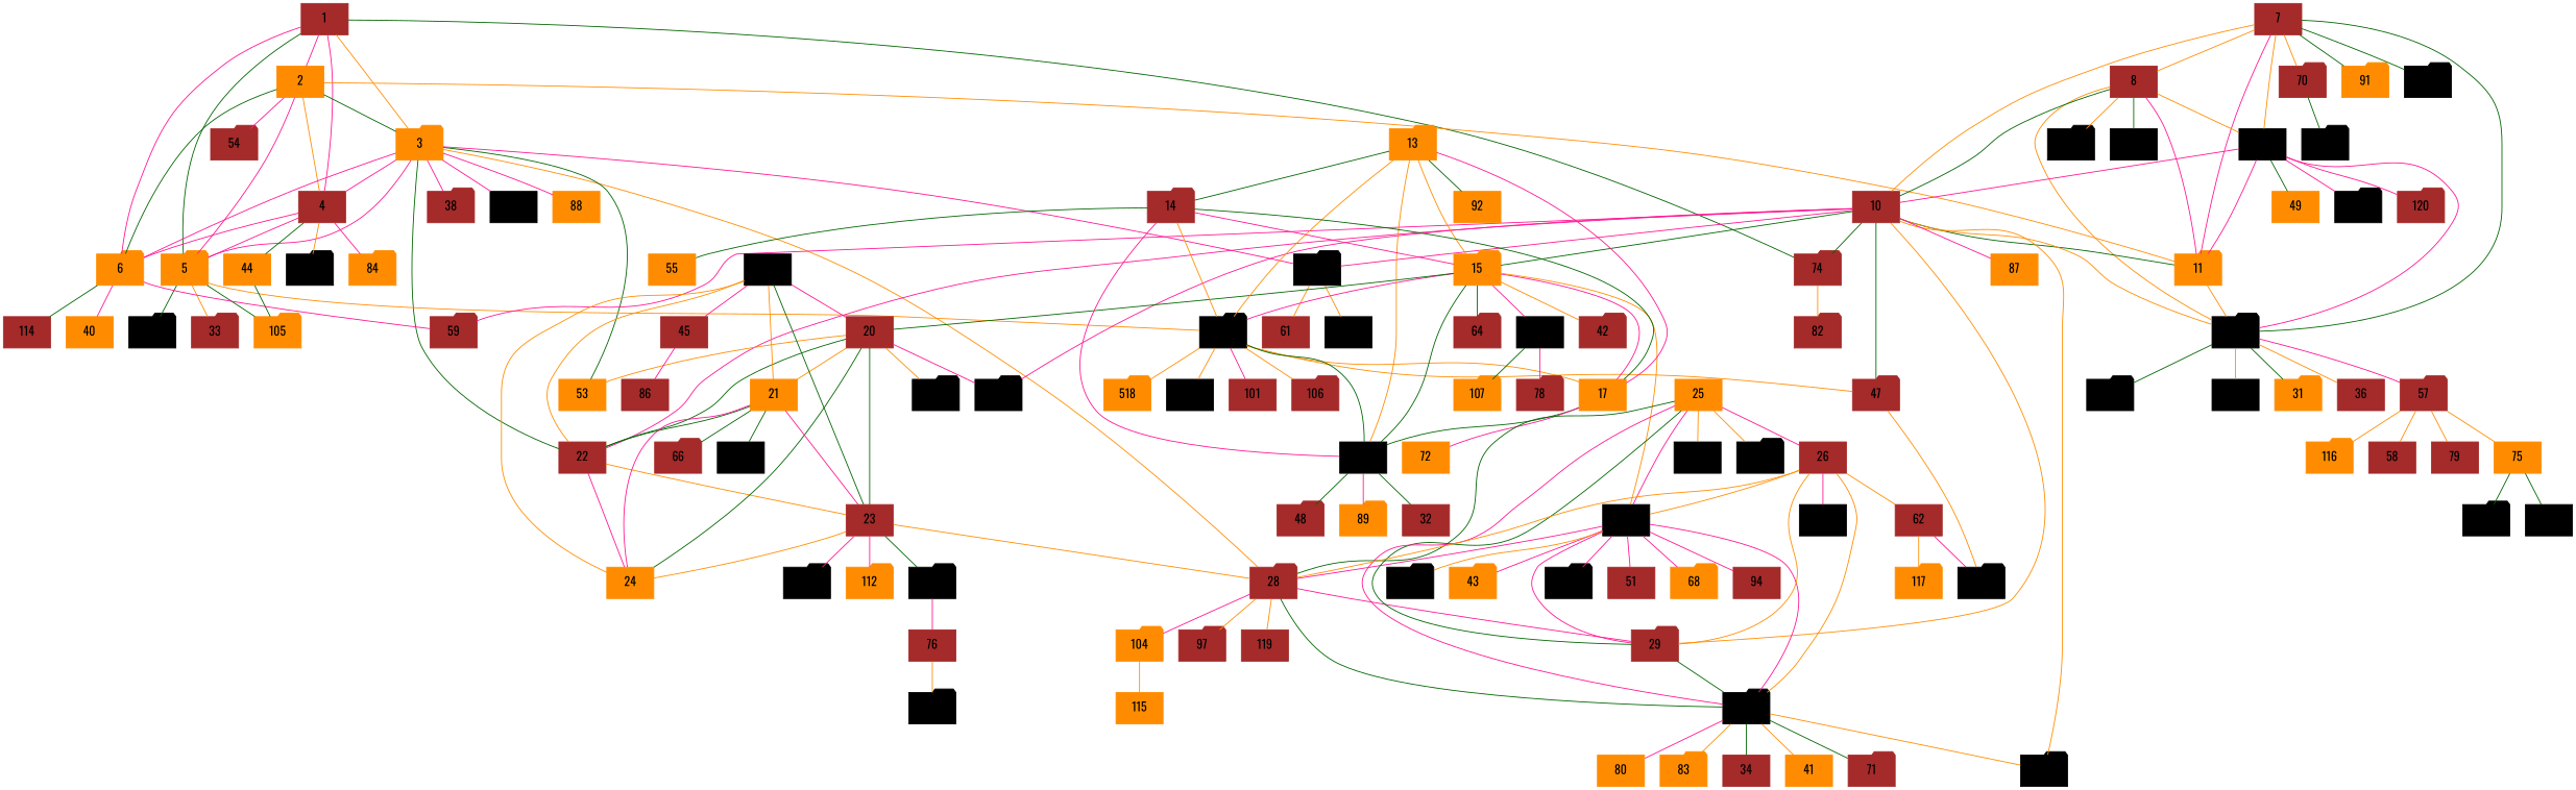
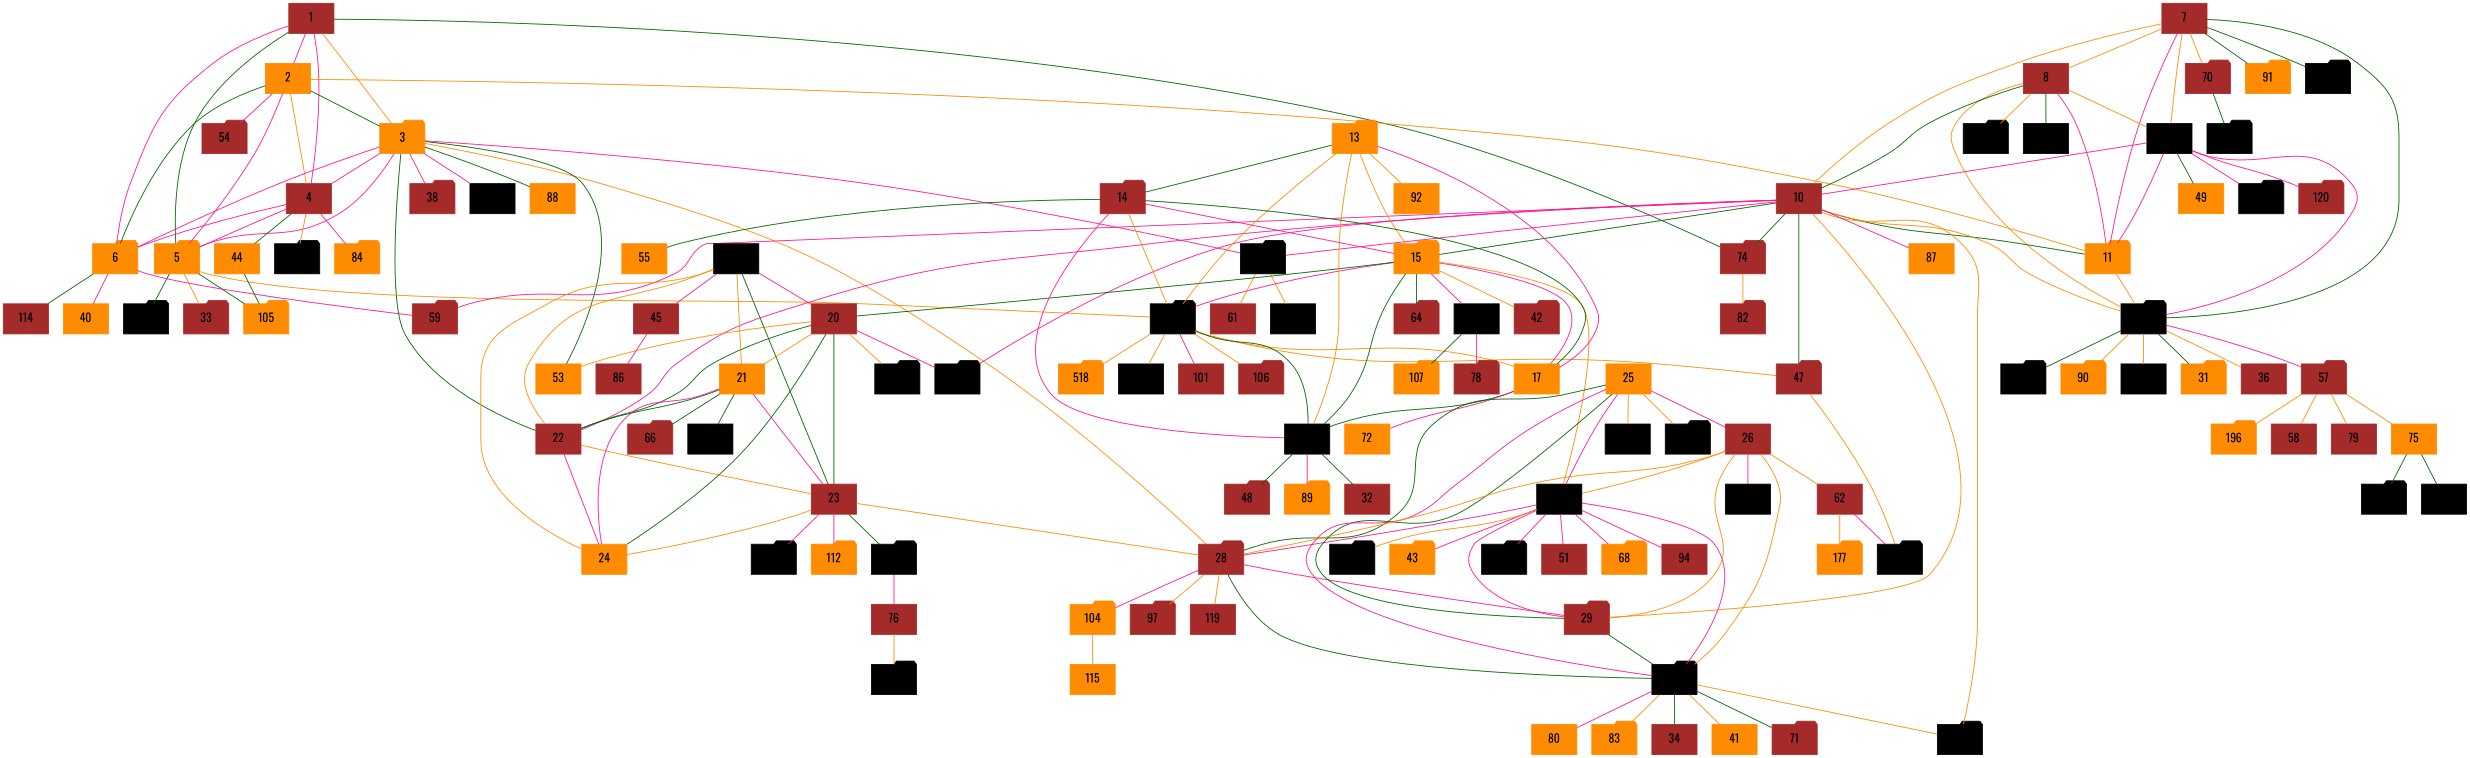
  graph {
    fontname=Oswald
    node [color=brown fontname=Oswald shape=folder style=filled]
    edge [color=deeppink fontname=Oswald]
    1 [shape=box]
    2 [color=darkorange shape=box]
    3 [color=darkorange]
    4 [shape=box]
    5 [color=darkorange]
    6 [color=darkorange]
    74
    11 [color=darkorange]
    54
    22 [shape=box]
    28
    37 [color=black]
    38
    65 [color=black shape=box]
    88 [color=darkorange shape=box]
    53 [color=darkorange shape=box]
    44 [color=darkorange shape=box]
    60 [color=black]
    84 [color=darkorange]
    16 [color=black]
    33
    99 [color=black]
    105 [color=darkorange]
    40 [color=darkorange shape=box]
    59
    114 [shape=box]
    82
    12 [color=black]
    23 [shape=box]
    24 [color=darkorange shape=box]
    29
    30 [color=black]
    97
    104 [color=darkorange]
    119 [shape=box]
    31 [color=darkorange]
    61 [shape=box]
    73 [color=black shape=box]
    47
    17 [color=darkorange shape=box]
    18 [color=black shape=box]
    63 [color=black shape=box]
    101 [shape=box]
    106
    n45 [color=darkorange label=518]
    7 [shape=box]
    8 [shape=box]
    9 [color=black shape=box]
    10 [shape=box]
    70
    91 [color=darkorange]
    109 [color=black]
    96 [color=black]
    108 [color=black shape=box]
    49 [color=darkorange shape=box]
    111 [color=black]
    120
    15 [color=darkorange]
    35 [color=black]
    39 [color=black]
    87 [color=darkorange shape=box]
    36 [shape=box]
    57
    69 [color=black]
+   90 [color=darkorange]
    100 [color=black shape=box]
    95 [color=black]
    20 [shape=box]
    27 [color=black shape=box]
    42
    64
    67 [color=black shape=box]
    113 [color=black]
    58 [shape=box]
    75 [color=darkorange shape=box]
    79 [shape=box]
-   116 [color=darkorange]
+   116 [color=darkorange label=196]
    13 [color=darkorange]
    14
    92 [color=darkorange shape=box]
    55 [color=darkorange shape=box]
    72 [color=darkorange shape=box]
    32 [shape=box]
    48
    89 [color=darkorange]
    21 [color=darkorange shape=box]
    93 [color=black]
    43 [color=darkorange]
    46 [color=black]
    51 [shape=box]
    68 [color=darkorange]
    94 [shape=box]
    103 [color=black]
    78
    107 [color=darkorange]
    19 [color=black shape=box]
    45 [shape=box]
    66
    102 [color=black shape=box]
    50 [color=black]
    110 [color=black]
    112 [color=darkorange]
    86 [shape=box]
    76 [shape=box]
    25 [color=darkorange shape=box]
    26 [shape=box]
    56 [color=black shape=box]
    98 [color=black]
    52 [color=black shape=box]
    62 [shape=box]
    34 [shape=box]
    41 [color=darkorange shape=box]
    71
    80 [color=darkorange shape=box]
    83 [color=darkorange]
-   117 [color=darkorange]
+   117 [color=darkorange label=177]
    115 [color=darkorange shape=box]
    77 [color=black]
    81 [color=black shape=box]
    85 [color=black]
    1 -- 2
    1 -- 3 [color=darkorange]
    1 -- 4
    1 -- 5 [color=darkgreen]
    1 -- 6
    1 -- 74 [color=darkgreen]
    2 -- 3 [color=darkgreen]
    2 -- 4 [color=darkorange]
    2 -- 5
    2 -- 6 [color=darkgreen]
    2 -- 11 [color=darkorange]
    2 -- 54
    3 -- 4
    3 -- 5
    3 -- 6
    3 -- 22 [color=darkgreen]
    3 -- 28 [color=darkorange]
    3 -- 37
    3 -- 38
    3 -- 65
-   3 -- 88
+   3 -- 88 [color=darkgreen]
    3 -- 53 [color=darkgreen]
    4 -- 5
    4 -- 6
    4 -- 44 [color=darkgreen]
    4 -- 60 [color=darkorange]
    4 -- 84
    5 -- 16 [color=darkorange]
    5 -- 33 [color=darkorange]
    5 -- 99 [color=darkgreen]
    5 -- 105 [color=darkgreen]
    6 -- 40
    6 -- 59
    6 -- 114 [color=darkgreen]
    74 -- 82 [color=darkorange]
    11 -- 12 [color=darkorange]
    22 -- 23 [color=darkorange]
    22 -- 24
    28 -- 29
    28 -- 30 [color=darkgreen]
    28 -- 97 [color=darkorange]
    28 -- 104
    28 -- 119 [color=darkorange]
    37 -- 61 [color=darkorange]
    37 -- 73 [color=darkorange]
    44 -- 105 [color=darkgreen]
    16 -- 47 [color=darkorange]
    16 -- 17 [color=darkorange]
    16 -- 18 [color=darkgreen]
    16 -- 63 [color=darkorange]
    16 -- 101
    16 -- 106 [color=darkorange]
    16 -- n45 [color=darkorange]
    12 -- 31 [color=darkgreen]
    12 -- 36 [color=darkorange]
    12 -- 57
    12 -- 69 [color=darkgreen]
+   12 -- 90 [color=darkorange]
    12 -- 100 [color=darkorange]
    23 -- 28 [color=darkorange]
    23 -- 24 [color=darkorange]
    23 -- 50 [color=darkgreen]
    23 -- 110
    23 -- 112
    29 -- 30 [color=darkgreen]
    30 -- 35 [color=darkorange]
    30 -- 34 [color=darkgreen]
    30 -- 41 [color=darkorange]
    30 -- 71 [color=darkgreen]
    30 -- 80
    30 -- 83 [color=darkorange]
    104 -- 115 [color=darkorange]
    47 -- 113 [color=darkorange]
    17 -- 18 [color=darkgreen]
    17 -- 72
    18 -- 32 [color=darkgreen]
    18 -- 48 [color=darkgreen]
    18 -- 89
    7 -- 11
    7 -- 12 [color=darkgreen]
    7 -- 8 [color=darkorange]
    7 -- 9 [color=darkorange]
    7 -- 10 [color=darkorange]
    7 -- 70 [color=darkorange]
    7 -- 91 [color=darkgreen]
    7 -- 109 [color=darkgreen]
    8 -- 11
    8 -- 12 [color=darkorange]
    8 -- 9 [color=darkorange]
    8 -- 10 [color=darkgreen]
    8 -- 96 [color=darkorange]
    8 -- 108 [color=darkgreen]
    9 -- 11
    9 -- 12
    9 -- 10
    9 -- 49 [color=darkgreen]
    9 -- 111
    9 -- 120
    10 -- 74 [color=darkgreen]
    10 -- 11 [color=darkgreen]
    10 -- 22
    10 -- 37
    10 -- 59
    10 -- 12 [color=darkorange]
    10 -- 29 [color=darkorange]
    10 -- 47 [color=darkgreen]
    10 -- 15 [color=darkgreen]
    10 -- 35 [color=darkorange]
    10 -- 39
    10 -- 87
    70 -- 95 [color=darkgreen]
    15 -- 16
    15 -- 17
    15 -- 18 [color=darkgreen]
    15 -- 20 [color=darkgreen]
    15 -- 27 [color=darkorange]
    15 -- 42 [color=darkorange]
    15 -- 64 [color=darkgreen]
    15 -- 67
    57 -- 58 [color=darkorange]
    57 -- 75 [color=darkorange]
    57 -- 79 [color=darkorange]
    57 -- 116 [color=darkorange]
    20 -- 22 [color=darkgreen]
    20 -- 53 [color=darkorange]
    20 -- 23 [color=darkgreen]
    20 -- 24 [color=darkgreen]
    20 -- 39
    20 -- 21 [color=darkorange]
    20 -- 93 [color=darkorange]
    27 -- 28
    27 -- 29
    27 -- 30
    27 -- 43
    27 -- 46
    27 -- 51
    27 -- 68
    27 -- 94
    27 -- 103 [color=darkorange]
    67 -- 78
    67 -- 107 [color=darkgreen]
    75 -- 81 [color=darkgreen]
    75 -- 85 [color=darkgreen]
    13 -- 16 [color=darkorange]
    13 -- 17
    13 -- 18 [color=darkorange]
    13 -- 15 [color=darkorange]
    13 -- 14 [color=darkgreen]
-   13 -- 92 [color=darkgreen]
+   13 -- 92 [color=darkorange]
    14 -- 16 [color=darkorange]
    14 -- 17 [color=darkgreen]
    14 -- 18
    14 -- 15
    14 -- 55 [color=darkgreen]
    21 -- 22 [color=darkgreen]
    21 -- 23
    21 -- 24
    21 -- 66 [color=darkgreen]
    21 -- 102 [color=darkgreen]
    19 -- 22 [color=darkorange]
    19 -- 23 [color=darkgreen]
    19 -- 24 [color=darkorange]
    19 -- 20
    19 -- 21 [color=darkorange]
    19 -- 45
    45 -- 86
    50 -- 76
    76 -- 77 [color=darkorange]
    25 -- 28 [color=darkgreen]
    25 -- 29 [color=darkgreen]
    25 -- 30
    25 -- 27
    25 -- 26
    25 -- 56 [color=darkorange]
    25 -- 98 [color=darkorange]
    26 -- 28 [color=darkorange]
    26 -- 29 [color=darkorange]
    26 -- 30 [color=darkorange]
    26 -- 27 [color=darkorange]
    26 -- 52
    26 -- 62 [color=darkorange]
    62 -- 113
    62 -- 117 [color=darkorange]
  }
